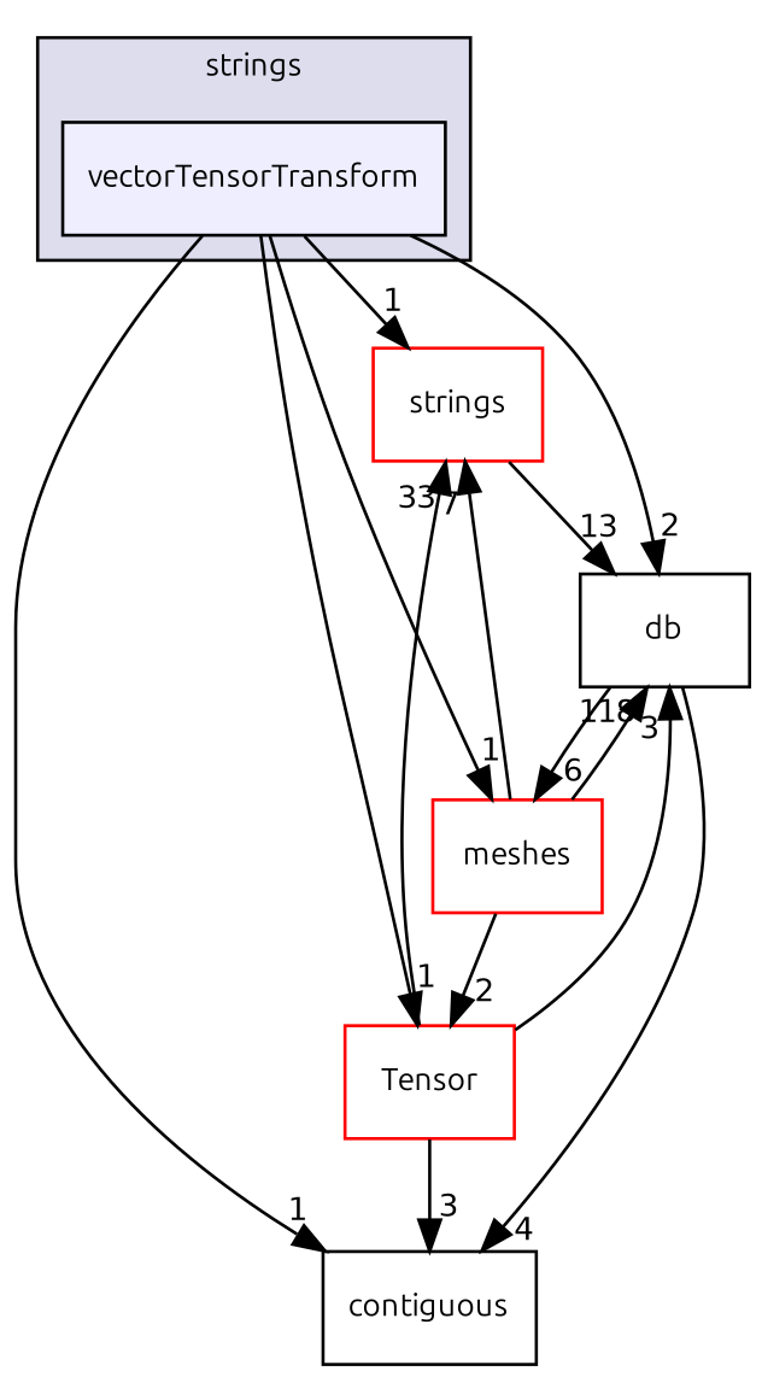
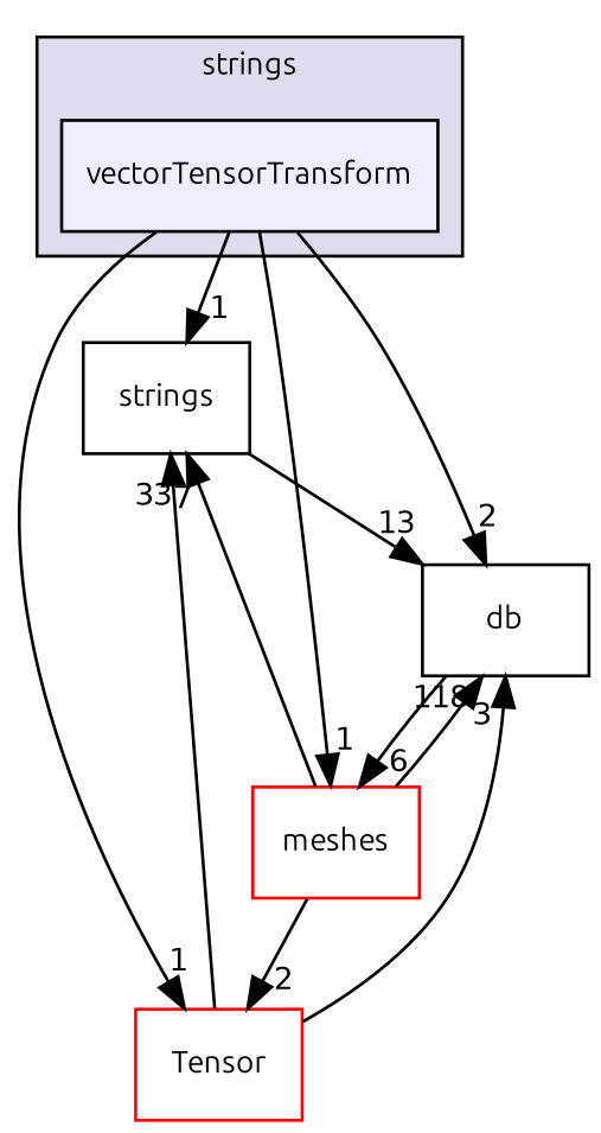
  digraph {
    compound=true
    fontname=Ubuntu
    node [fontname=Ubuntu fontsize=10 shape=box color=red]
    edge [fontname=Ubuntu headlabel=1 labeldistance=1.5 labelfontname=Helvetica labelfontsize=10]
    n1 [fillcolor="#eeeeff" label=vectorTensorTransform pencolor=black style=filled color=""]
-   n2 [label=strings]
+   n2 [color=black label=strings]
    n3 [label=Tensor]
    n4 [label=meshes]
    n5 [color=black label=db]
-   n6 [label=contiguous color=""]
    subgraph cluster_1 {
      bgcolor="#ddddee"
      fontsize=10
      label=strings
      pencolor=black
      n1
    }
    n1 -> n2
    n1 -> n3
    n1 -> n4
    n1 -> n5 [headlabel=2]
-   n1 -> n6
    n2 -> n5 [headlabel=13]
    n3 -> n2 [headlabel=33]
    n3 -> n5 [headlabel=3]
-   n3 -> n6 [headlabel=3]
    n4 -> n2 [headlabel=7]
    n4 -> n3 [headlabel=2]
    n4 -> n5 [headlabel=118]
    n5 -> n4 [headlabel=6]
-   n5 -> n6 [headlabel=4]
  }
